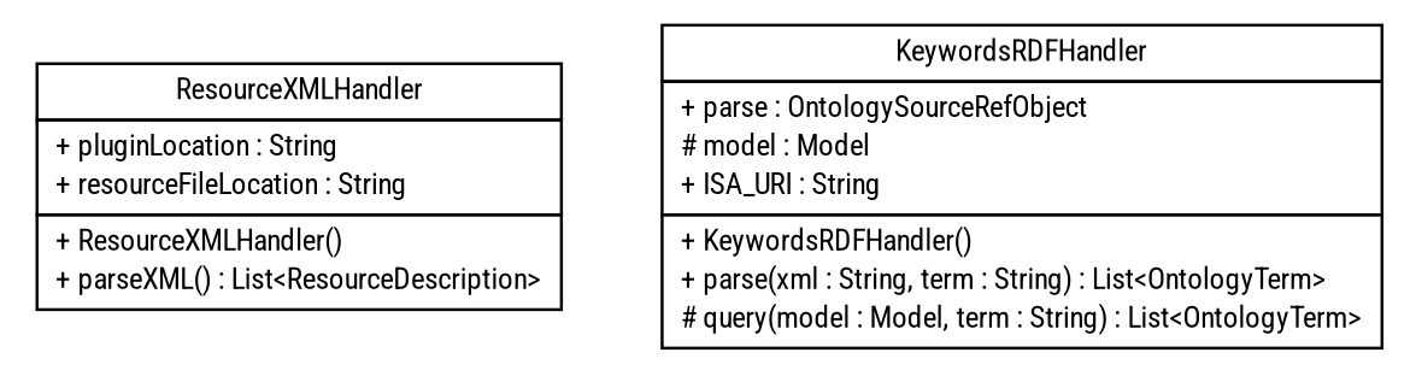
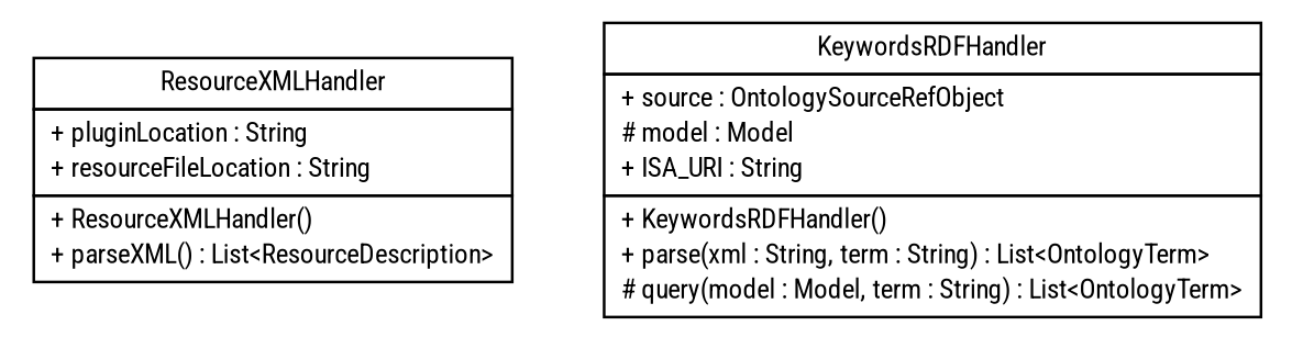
  digraph {
    fontname="Roboto Condensed"
    node [fontcolor=black fontname="Roboto Condensed" fontsize=10.0 shape=plaintext]
    n1 [label=<<table border="0" cellborder="1" cellspacing="0" cellpadding="2" port="p" href="./ResourceXMLHandler.html"> 		<tr><td><table border="0" cellspacing="0" cellpadding="1"> 			<tr><td> ResourceXMLHandler </td></tr> 		</table></td></tr> 		<tr><td><table border="0" cellspacing="0" cellpadding="1"> 			<tr><td align="left"> + pluginLocation : String </td></tr> 			<tr><td align="left"> + resourceFileLocation : String </td></tr> 		</table></td></tr> 		<tr><td><table border="0" cellspacing="0" cellpadding="1"> 			<tr><td align="left"> + ResourceXMLHandler() </td></tr> 			<tr><td align="left"> + parseXML() : List&lt;ResourceDescription&gt; </td></tr> 		</table></td></tr> 		</table>>]
-   n2 [label=<<table border="0" cellborder="1" cellspacing="0" cellpadding="2" port="p" href="./KeywordsRDFHandler.html"> 		<tr><td><table border="0" cellspacing="0" cellpadding="1"> 			<tr><td> KeywordsRDFHandler </td></tr> 		</table></td></tr> 		<tr><td><table border="0" cellspacing="0" cellpadding="1"> 			<tr><td align="left"> + parse : OntologySourceRefObject </td></tr> 			<tr><td align="left"> # model : Model </td></tr> 			<tr><td align="left"> + ISA_URI : String </td></tr> 		</table></td></tr> 		<tr><td><table border="0" cellspacing="0" cellpadding="1"> 			<tr><td align="left"> + KeywordsRDFHandler() </td></tr> 			<tr><td align="left"> + parse(xml : String, term : String) : List&lt;OntologyTerm&gt; </td></tr> 			<tr><td align="left"> # query(model : Model, term : String) : List&lt;OntologyTerm&gt; </td></tr> 		</table></td></tr> 		</table>>]
+   n2 [label=<<table border="0" cellborder="1" cellspacing="0" cellpadding="2" port="p" href="./KeywordsRDFHandler.html"> 		<tr><td><table border="0" cellspacing="0" cellpadding="1"> 			<tr><td> KeywordsRDFHandler </td></tr> 		</table></td></tr> 		<tr><td><table border="0" cellspacing="0" cellpadding="1"> 			<tr><td align="left"> + source : OntologySourceRefObject </td></tr> 			<tr><td align="left"> # model : Model </td></tr> 			<tr><td align="left"> + ISA_URI : String </td></tr> 		</table></td></tr> 		<tr><td><table border="0" cellspacing="0" cellpadding="1"> 			<tr><td align="left"> + KeywordsRDFHandler() </td></tr> 			<tr><td align="left"> + parse(xml : String, term : String) : List&lt;OntologyTerm&gt; </td></tr> 			<tr><td align="left"> # query(model : Model, term : String) : List&lt;OntologyTerm&gt; </td></tr> 		</table></td></tr> 		</table>>]
  }
